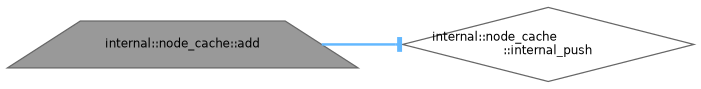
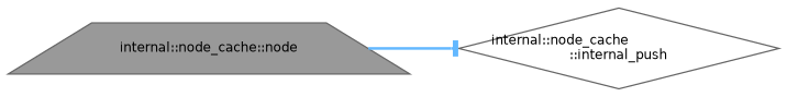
  digraph {
    rankdir=LR
    node [fontname=Helvetica fontsize=10 style=filled]
-   n1 [color=gray40 fillcolor=grey60 fontcolor=black height=0.2 label="internal::node_cache::add" shape=trapezium width=0.4]
+   n1 [color=gray40 fillcolor=grey60 fontcolor=black height=0.2 label="internal::node_cache::node" shape=trapezium width=0.4]
    n2 [color=grey40 fillcolor=white height=0.2 label="internal::node_cache\l::internal_push" shape=diamond width=0.4]
    n1 -> n2 [color=steelblue1 fontname=Helvetica fontsize=10 labelfontname=Helvetica labelfontsize=10 style=bold arrowhead=tee]
  }
